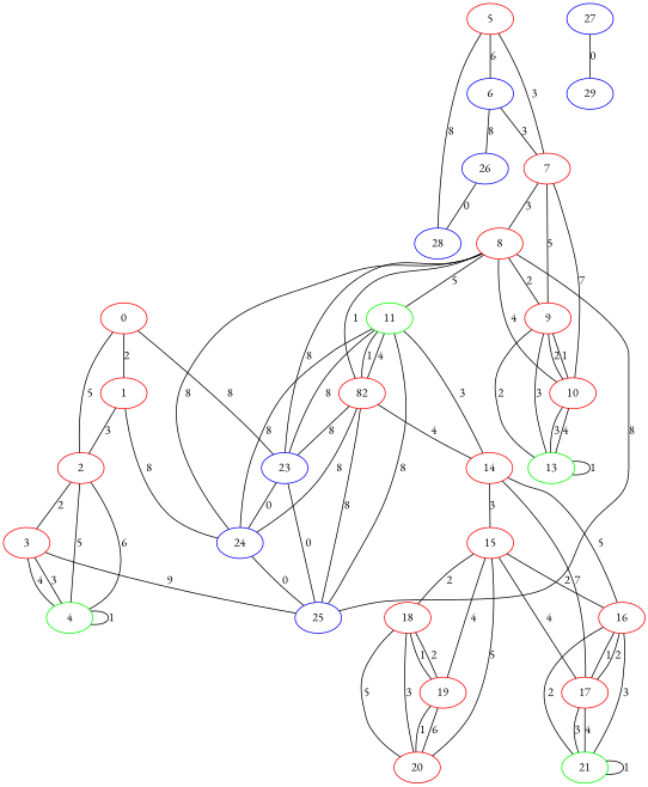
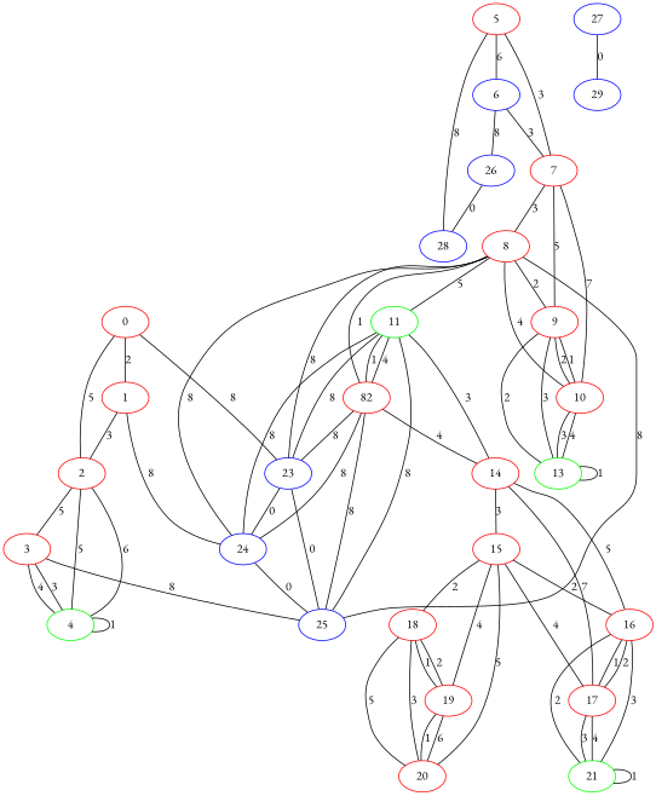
  graph {
    fontname="EB Garamond"
    node [color=red fontname="EB Garamond" weight=1]
    edge [fontname="EB Garamond"]
    0
    1
    2
    23 [color=blue weight=3]
    24 [color=blue weight=3]
    3
    4 [color=green weight=2]
    25 [color=blue weight=3]
    6 [color=blue]
    5
    7
    28 [color=blue weight=3]
    26 [color=blue weight=3]
    8
    9
    10
    11 [color=green weight=2]
    n18 [label=82]
    13 [color=green weight=2]
    14
    15
    16
    17
    18
    19
    20
    21 [color=green weight=2]
    27 [color=blue weight=3]
    29 [color=blue weight=3]
    0 -- 1 [label=2]
    0 -- 2 [label=5]
    0 -- 23 [label=8]
    1 -- 2 [label=3]
    1 -- 24 [label=8]
-   2 -- 3 [label=2]
+   2 -- 3 [label=5]
    2 -- 4 [label=5]
    2 -- 4 [label=6]
    23 -- 24 [label=0]
    23 -- 25 [label=0]
    24 -- 25 [label=0]
    3 -- 4 [label=3]
    3 -- 4 [label=4]
-   3 -- 25 [label=9]
+   3 -- 25 [label=8]
    4 -- 4 [label=1]
    6 -- 7 [label=3]
    6 -- 26 [label=8]
    5 -- 6 [label=6]
    5 -- 7 [label=3]
    5 -- 28 [label=8]
    7 -- 8 [label=3]
    7 -- 9 [label=5]
    7 -- 10 [label=7]
    26 -- 28 [label=0]
    8 -- 23 [label=8]
    8 -- 24 [label=8]
    8 -- 25 [label=8]
    8 -- 9 [label=2]
    8 -- 10 [label=4]
    8 -- 11 [label=5]
    8 -- n18 [label=1]
    9 -- 10 [label=1]
    9 -- 10 [label=2]
    9 -- 13 [label=2]
    9 -- 13 [label=3]
    10 -- 13 [label=3]
    10 -- 13 [label=4]
    11 -- 23 [label=8]
    11 -- 24 [label=8]
    11 -- 25 [label=8]
    11 -- n18 [label=4]
    11 -- n18 [label=1]
    11 -- 14 [label=3]
    n18 -- 23 [label=8]
    n18 -- 24 [label=8]
    n18 -- 25 [label=8]
    n18 -- 14 [label=4]
    13 -- 13 [label=1]
    14 -- 15 [label=3]
    14 -- 16 [label=5]
    14 -- 17 [label=7]
    15 -- 16 [label=2]
    15 -- 17 [label=4]
    15 -- 18 [label=2]
    15 -- 19 [label=4]
    15 -- 20 [label=5]
    16 -- 17 [label=1]
    16 -- 17 [label=2]
    16 -- 21 [label=2]
    16 -- 21 [label=3]
    17 -- 21 [label=3]
    17 -- 21 [label=4]
    18 -- 19 [label=1]
    18 -- 19 [label=2]
    18 -- 20 [label=5]
    18 -- 20 [label=3]
    19 -- 20 [label=6]
    19 -- 20 [label=1]
    21 -- 21 [label=1]
    27 -- 29 [label=0]
  }
